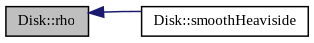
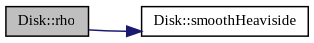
  digraph {
    rankdir=LR
    fontname="Liberation Serif"
    node [color=black fontname="Liberation Serif" fontsize=10 shape=record style=filled]
    n1 [fillcolor=grey75 fontcolor=black height=0.2 label="Disk::rho" width=0.4]
    n2 [fillcolor=white height=0.2 label="Disk::smoothHeaviside" width=0.4]
-   n2 -> n1 [color=midnightblue fontname="Liberation Serif" fontsize=10 labelfontname=Helvetica labelfontsize=10 style=solid]
+   n1 -> n2 [color=midnightblue fontname="Liberation Serif" fontsize=10 labelfontname=Helvetica labelfontsize=10 style=solid]
  }
